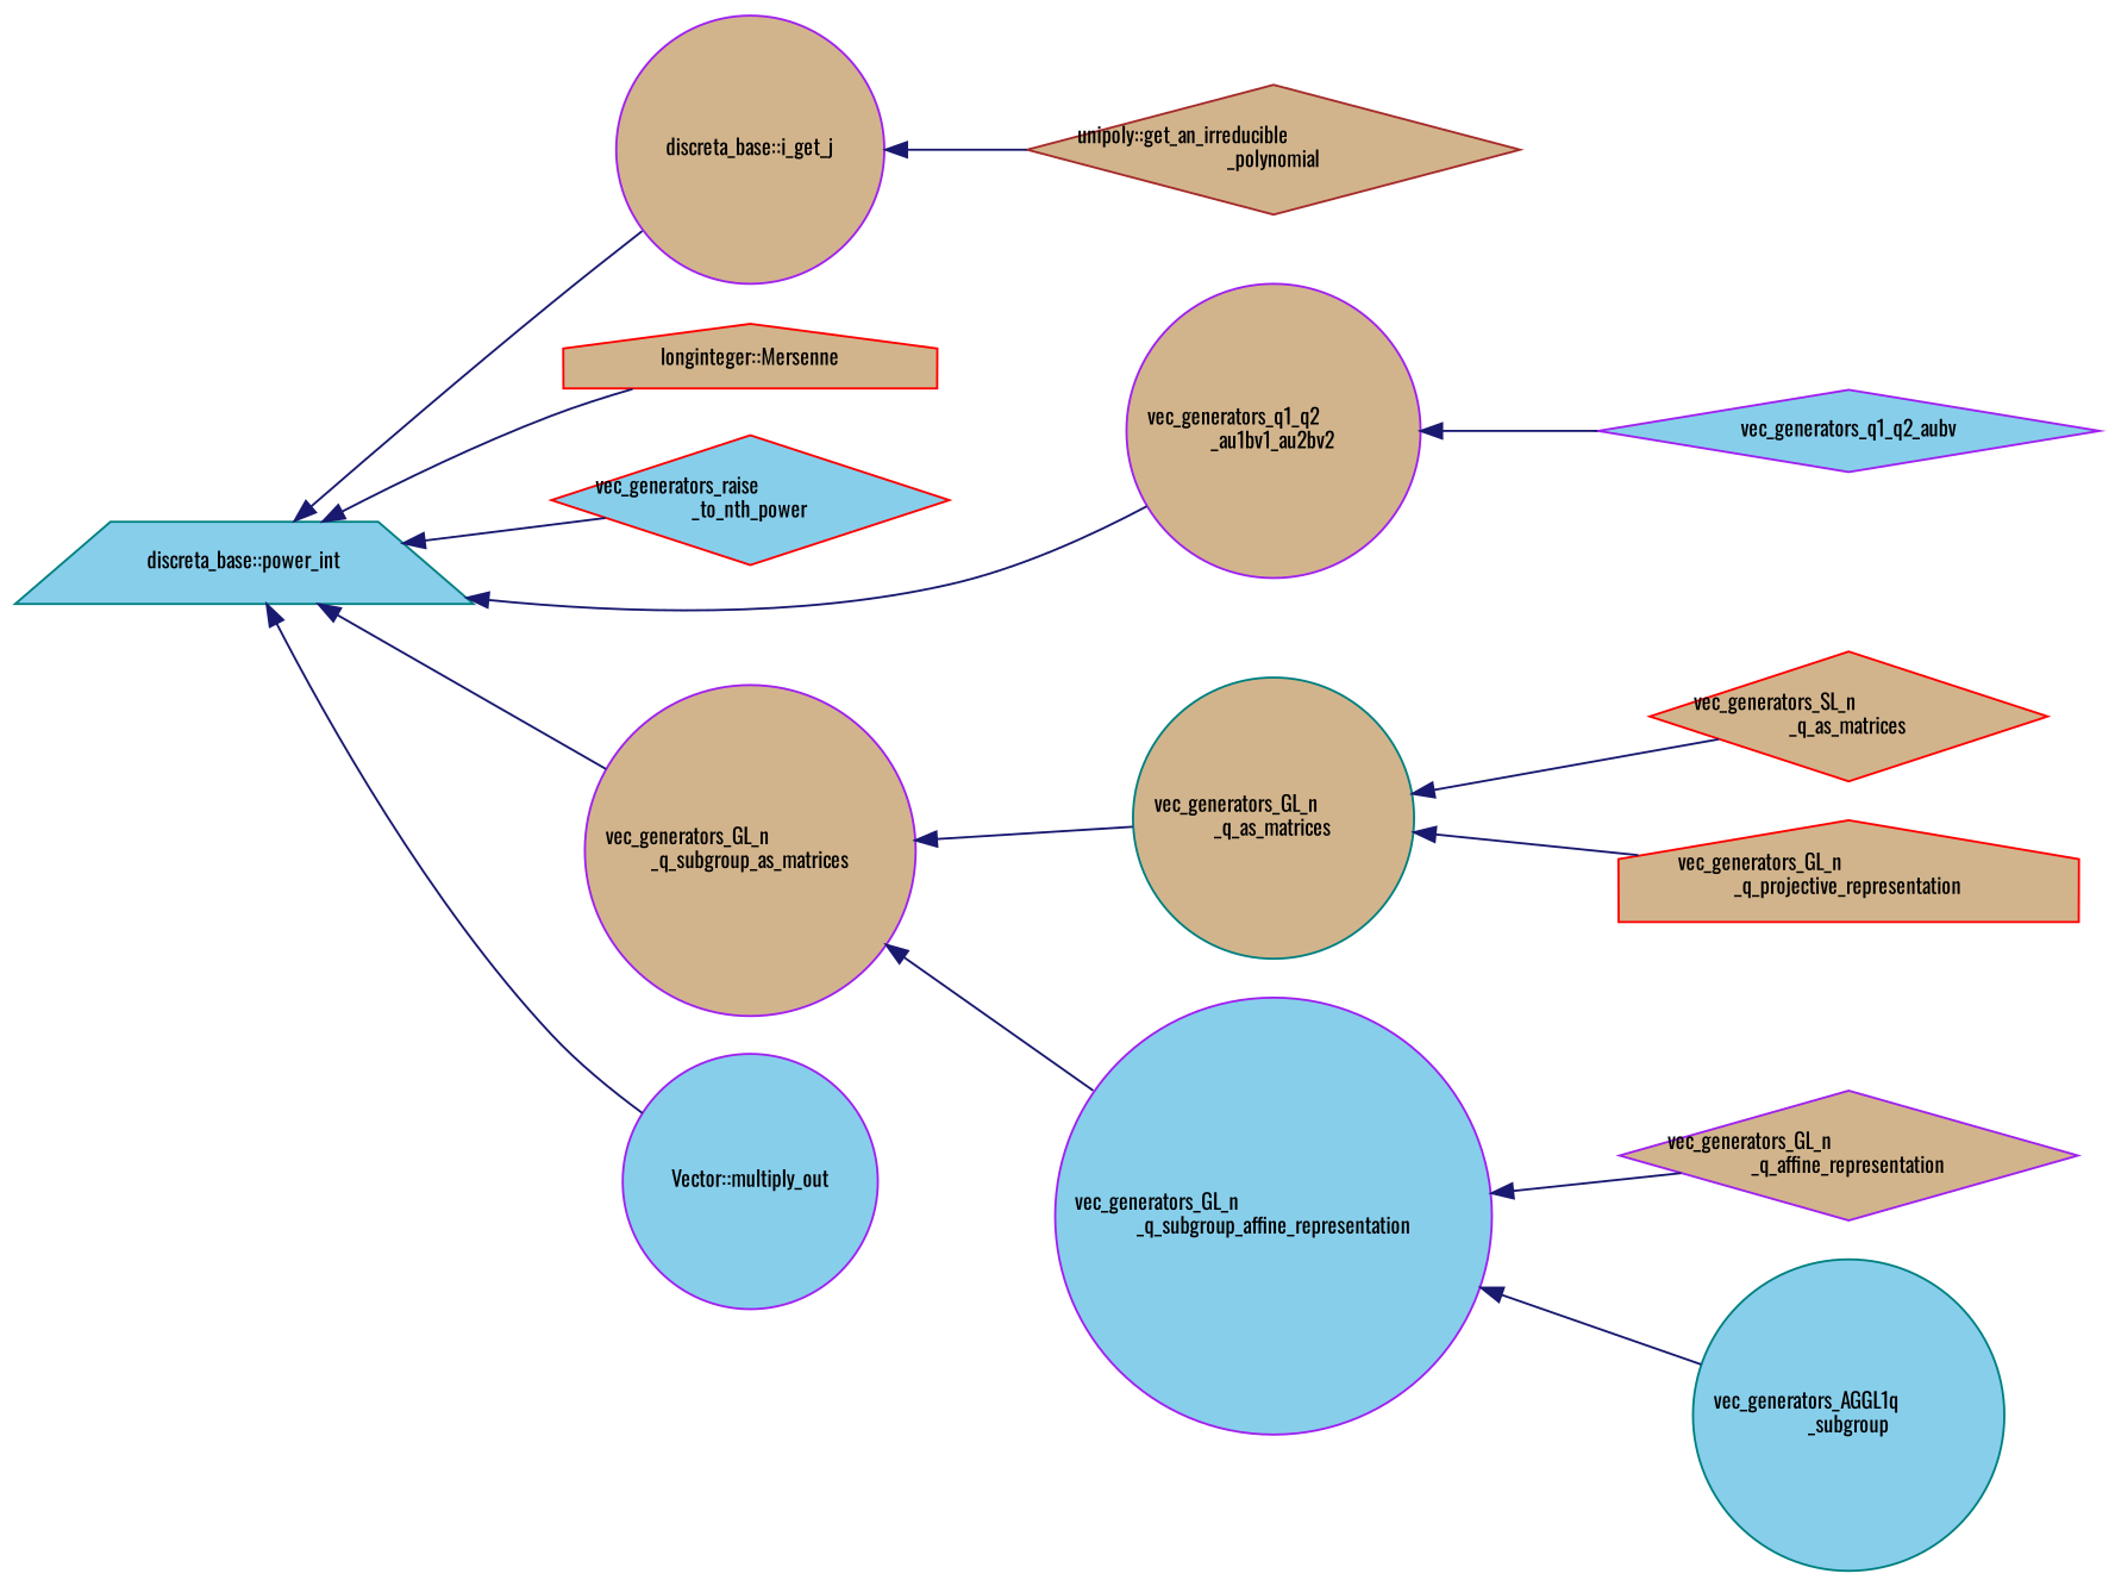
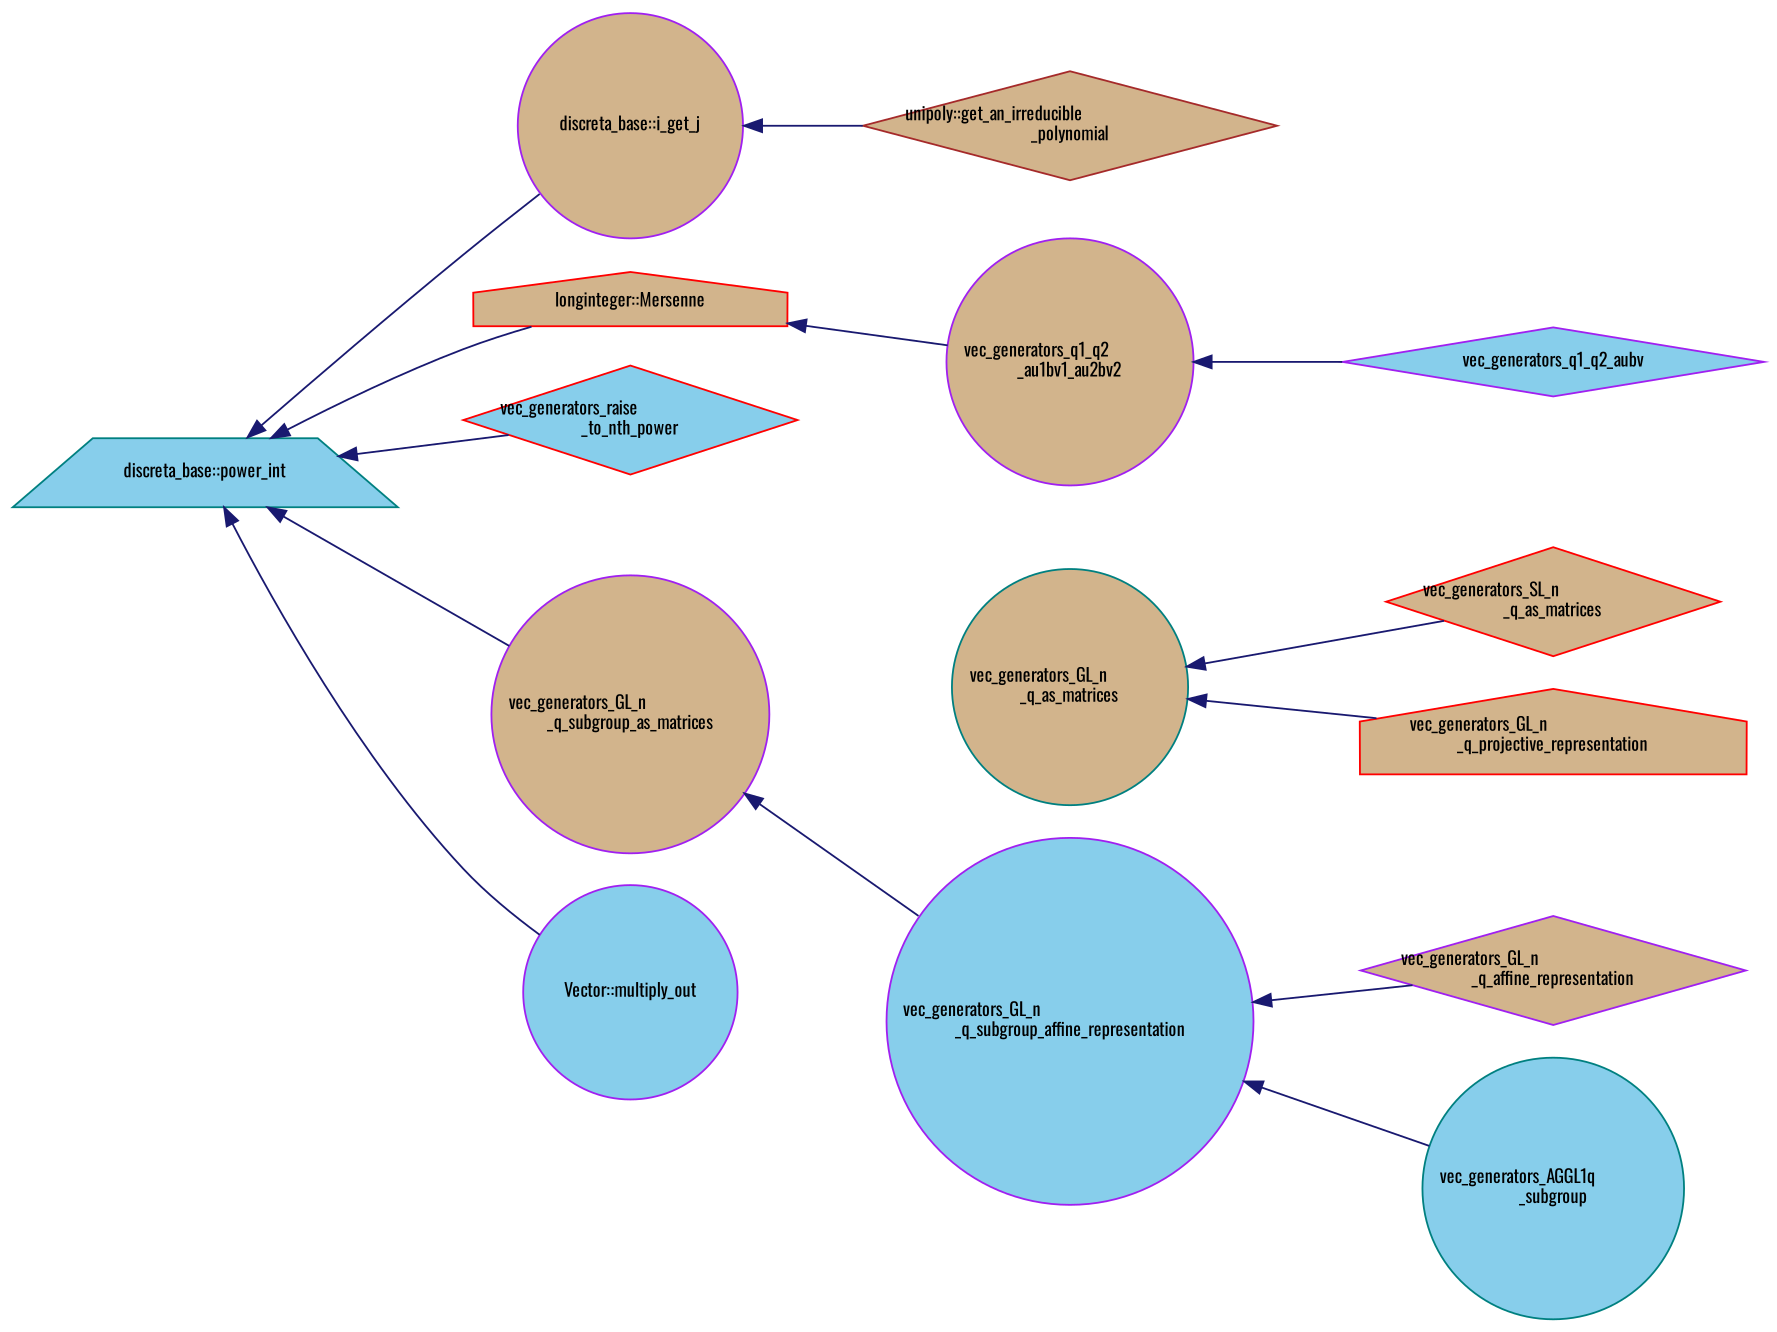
  digraph {
    fontname=Oswald
    rankdir=LR
    node [color=purple fillcolor=tan fontname=Oswald fontsize=10 shape=circle style=filled]
    edge [color=midnightblue dir=back fontname=Oswald fontsize=10 labelfontname=Helvetica labelfontsize=10 style=solid]
    n1 [color=teal fillcolor=skyblue fontcolor=black height=0.2 label="discreta_base::power_int" shape=trapezium width=0.4]
    n2 [height=0.2 label="discreta_base::i_get_j" width=0.4]
    n3 [color=red height=0.2 label="longinteger::Mersenne" shape=house width=0.4]
    n4 [color=red fillcolor=skyblue height=0.2 label="vec_generators_raise\l_to_nth_power" shape=diamond width=0.4]
    n5 [height=0.2 label="vec_generators_GL_n\l_q_subgroup_as_matrices" width=0.4]
    n6 [height=0.2 label="vec_generators_q1_q2\l_au1bv1_au2bv2" width=0.4]
    n7 [fillcolor=skyblue height=0.2 label="Vector::multiply_out" width=0.4]
    n8 [color=brown height=0.2 label="unipoly::get_an_irreducible\l_polynomial" shape=diamond width=0.4]
    n9 [color=teal height=0.2 label="vec_generators_GL_n\l_q_as_matrices" width=0.4]
    n10 [fillcolor=skyblue height=0.2 label="vec_generators_GL_n\l_q_subgroup_affine_representation" width=0.4]
    n11 [fillcolor=skyblue height=0.2 label=vec_generators_q1_q2_aubv shape=diamond width=0.4]
    n12 [color=red height=0.2 label="vec_generators_SL_n\l_q_as_matrices" shape=diamond width=0.4]
    n13 [color=red height=0.2 label="vec_generators_GL_n\l_q_projective_representation" shape=house width=0.4]
    n14 [height=0.2 label="vec_generators_GL_n\l_q_affine_representation" shape=diamond width=0.4]
    n15 [color=teal fillcolor=skyblue height=0.2 label="vec_generators_AGGL1q\l_subgroup" width=0.4]
    n1 -> n2
    n1 -> n3
    n1 -> n4
    n1 -> n5
-   n1 -> n6
+   n3 -> n6
    n1 -> n7
    n2 -> n8
-   n5 -> n9
    n5 -> n10
    n6 -> n11
    n9 -> n12
    n9 -> n13
    n10 -> n14
    n10 -> n15
  }
